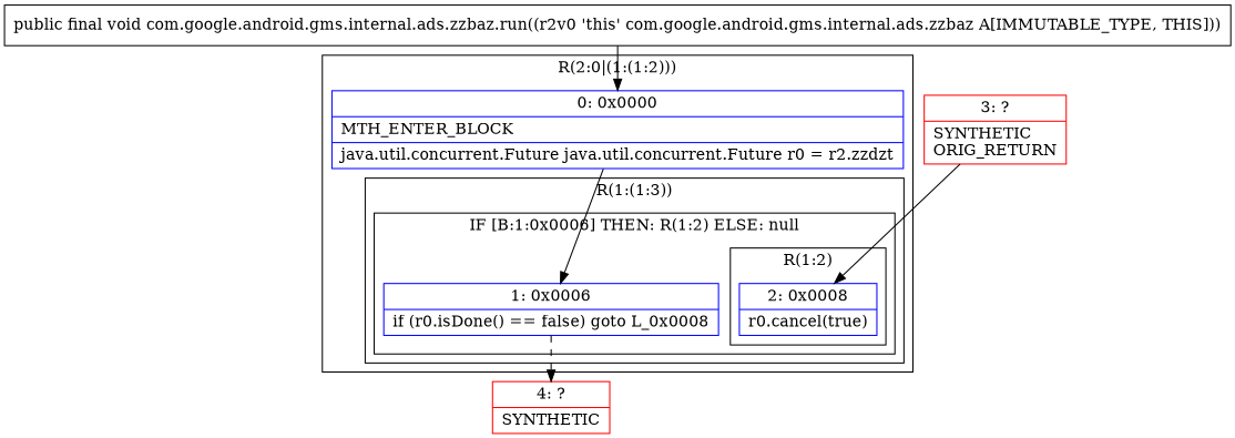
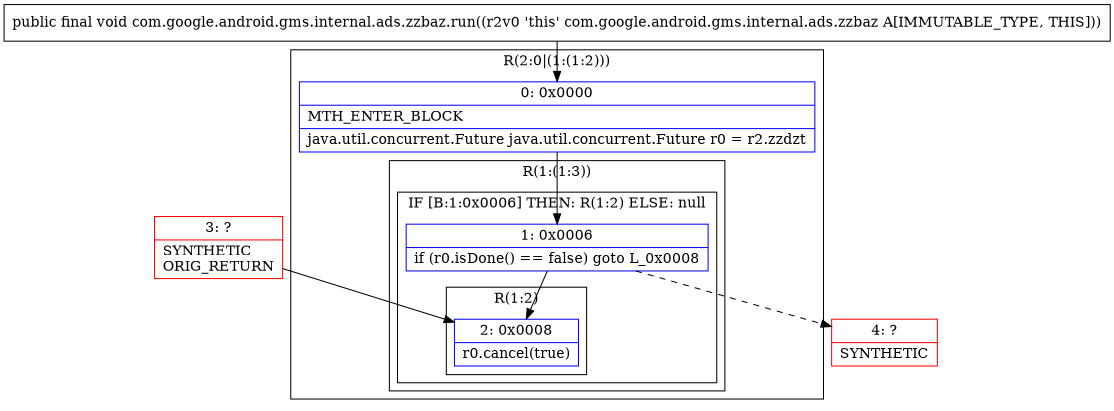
  digraph {
    node [color=blue shape=record]
    n1 [label="{2\:\ 0x0008|r0.cancel(true)\l}"]
    n2 [label="{1\:\ 0x0006|if (r0.isDone() == false) goto L_0x0008\l}"]
    n3 [label="{0\:\ 0x0000|MTH_ENTER_BLOCK\l|java.util.concurrent.Future java.util.concurrent.Future r0 = r2.zzdzt\l}"]
    n4 [color=red label="{4\:\ ?|SYNTHETIC\l}"]
    n5 [color=red label="{3\:\ ?|SYNTHETIC\lORIG_RETURN\l}"]
    n6 [label="{public final void com.google.android.gms.internal.ads.zzbaz.run((r2v0 'this' com.google.android.gms.internal.ads.zzbaz A[IMMUTABLE_TYPE, THIS])) }" color=""]
    subgraph cluster_1 {
      label="R(2:0|(1:(1:2)))"
      n3
      subgraph cluster_2 {
        label="R(1:(1:3))"
        subgraph cluster_3 {
          label="IF [B:1:0x0006] THEN: R(1:2) ELSE: null"
          n2
          subgraph cluster_4 {
            label="R(1:2)"
            n1
          }
        }
      }
    }
+   n2 -> n1
    n2 -> n4 [style=dashed]
    n3 -> n2
    n5 -> n1
    n6 -> n3
  }
